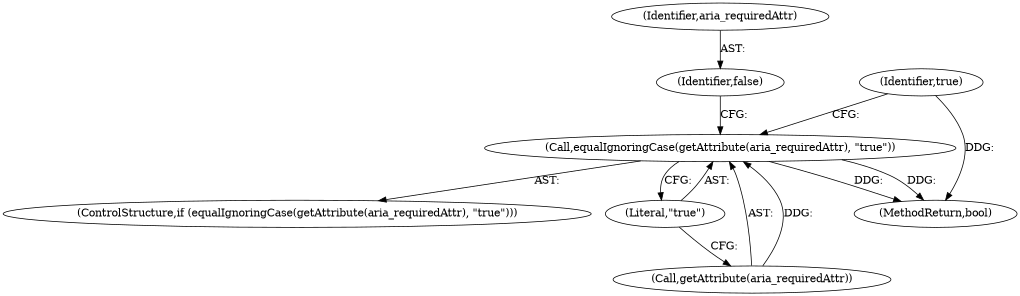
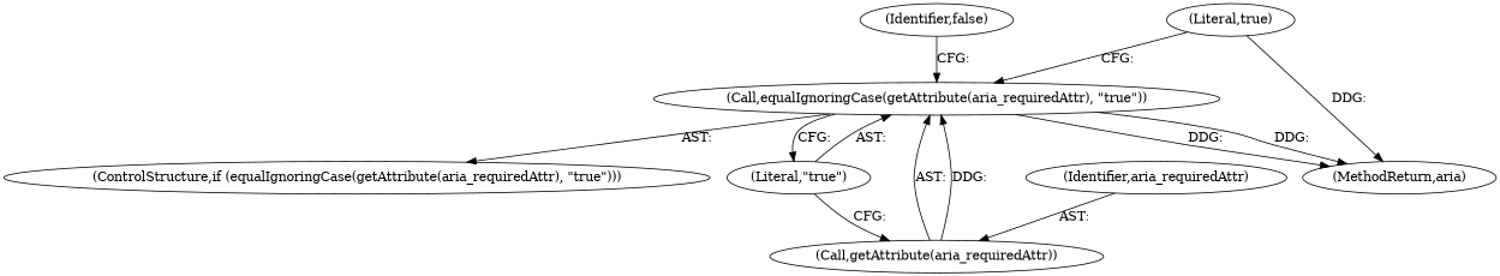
  digraph {
    n1 [label="(Call,equalIgnoringCase(getAttribute(aria_requiredAttr), \"true\"))"]
    n2 [label="(ControlStructure,if (equalIgnoringCase(getAttribute(aria_requiredAttr), \"true\")))"]
    n3 [label="(Literal,\"true\")"]
-   n4 [label="(MethodReturn,bool)"]
+   n4 [label="(MethodReturn,aria)"]
    n5 [label="(Call,getAttribute(aria_requiredAttr))"]
    n6 [label="(Identifier,aria_requiredAttr)"]
    n7 [label="(Identifier,false)"]
-   n8 [label="(Identifier,true)"]
+   n8 [label="(Literal,true)"]
    n1 -> n2 [label="AST: "]
    n1 -> n3 [label="CFG: "]
    n1 -> n4 [label="DDG: "]
    n1 -> n4 [label="DDG: "]
    n3 -> n1 [label="AST: "]
    n3 -> n5 [label="CFG: "]
    n5 -> n1 [label="AST: "]
    n5 -> n1 [label="DDG: "]
-   n6 -> n7 [label="AST: "]
+   n6 -> n5 [label="AST: "]
    n7 -> n1 [label="CFG: "]
    n8 -> n1 [label="CFG: "]
    n8 -> n4 [label="DDG: "]
  }
